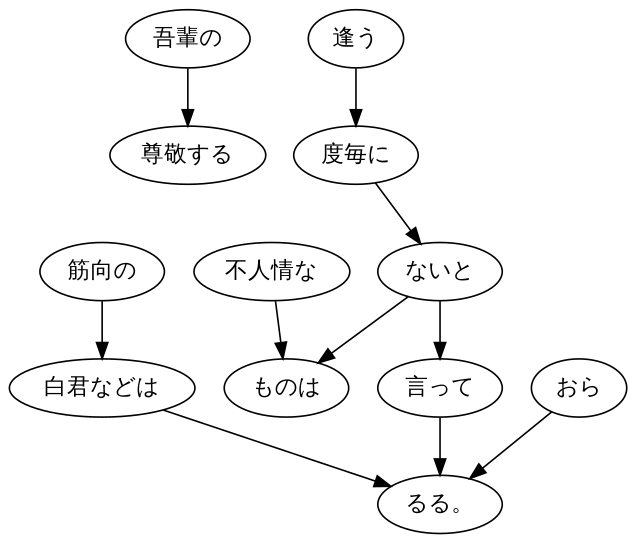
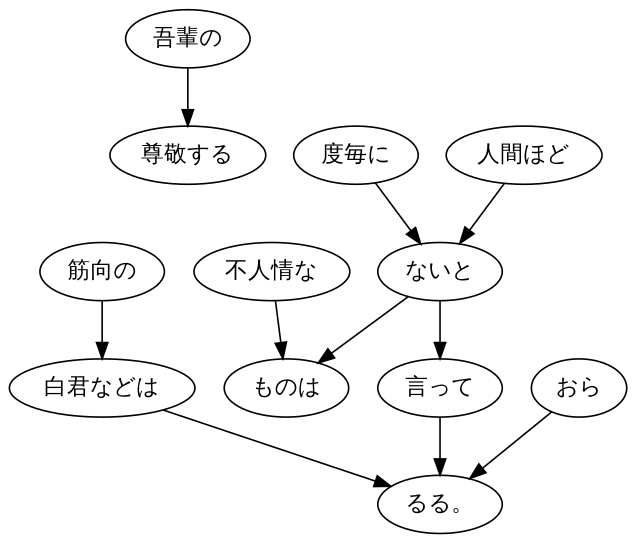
  digraph {
    fontname=Roboto
    node [fontname=Roboto]
    edge [fontname=Roboto]
    n1 [label="吾輩の"]
    n2 [label="尊敬する"]
    n3 [label="筋向の"]
    n4 [label="白君などは"]
    n5 [label="るる。"]
-   n6 [label="逢う"]
    n7 [label="度毎に"]
    n8 [label="ないと"]
    n9 [label="ものは"]
    n10 [label="言って"]
+   n11 [label="人間ほど"]
    n12 [label="不人情な"]
    n13 [label="おら"]
    n1 -> n2
    n3 -> n4
    n4 -> n5
-   n6 -> n7
    n7 -> n8
    n8 -> n9
    n8 -> n10
    n10 -> n5
+   n11 -> n8
    n12 -> n9
    n13 -> n5
  }
